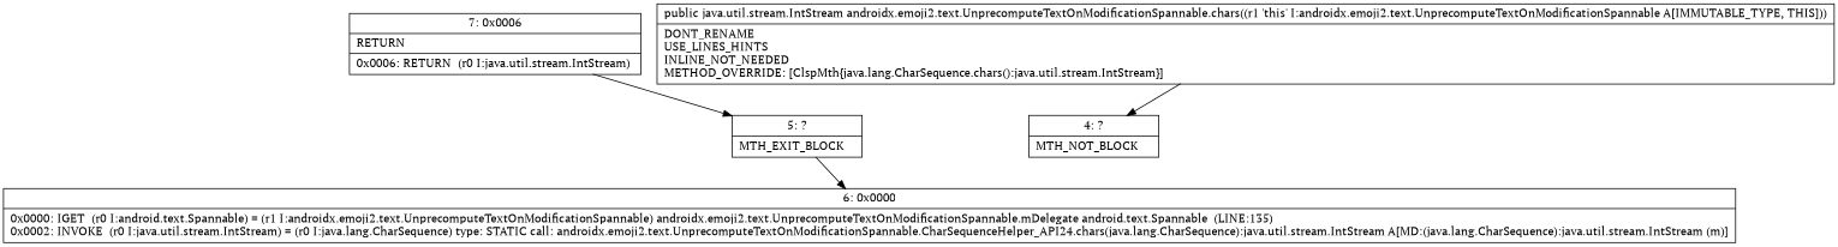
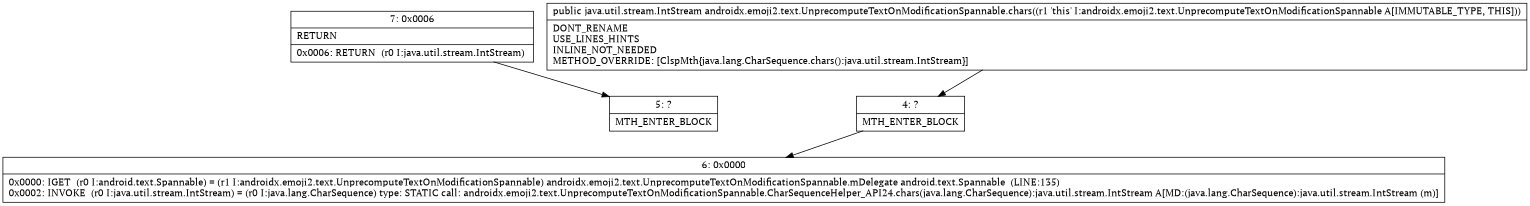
  digraph {
    fontname="PT Serif"
    node [fontname="PT Serif" shape=record]
    edge [fontname="PT Serif"]
-   n1 [label="{4\:\ ?|MTH_NOT_BLOCK\l}"]
+   n1 [label="{4\:\ ?|MTH_ENTER_BLOCK\l}"]
    n2 [label="{6\:\ 0x0000|0x0000: IGET  (r0 I:android.text.Spannable) = (r1 I:androidx.emoji2.text.UnprecomputeTextOnModificationSpannable) androidx.emoji2.text.UnprecomputeTextOnModificationSpannable.mDelegate android.text.Spannable  (LINE:135)\l0x0002: INVOKE  (r0 I:java.util.stream.IntStream) = (r0 I:java.lang.CharSequence) type: STATIC call: androidx.emoji2.text.UnprecomputeTextOnModificationSpannable.CharSequenceHelper_API24.chars(java.lang.CharSequence):java.util.stream.IntStream A[MD:(java.lang.CharSequence):java.util.stream.IntStream (m)]\l}"]
    n3 [label="{7\:\ 0x0006|RETURN\l|0x0006: RETURN  (r0 I:java.util.stream.IntStream) \l}"]
-   n4 [label="{5\:\ ?|MTH_EXIT_BLOCK\l}"]
+   n4 [label="{5\:\ ?|MTH_ENTER_BLOCK\l}"]
    n5 [label="{public java.util.stream.IntStream androidx.emoji2.text.UnprecomputeTextOnModificationSpannable.chars((r1 'this' I:androidx.emoji2.text.UnprecomputeTextOnModificationSpannable A[IMMUTABLE_TYPE, THIS]))  | DONT_RENAME\lUSE_LINES_HINTS\lINLINE_NOT_NEEDED\lMETHOD_OVERRIDE: [ClspMth\{java.lang.CharSequence.chars():java.util.stream.IntStream\}]\l}"]
-   n4 -> n2
+   n1 -> n2
    n3 -> n4
    n5 -> n1
  }
